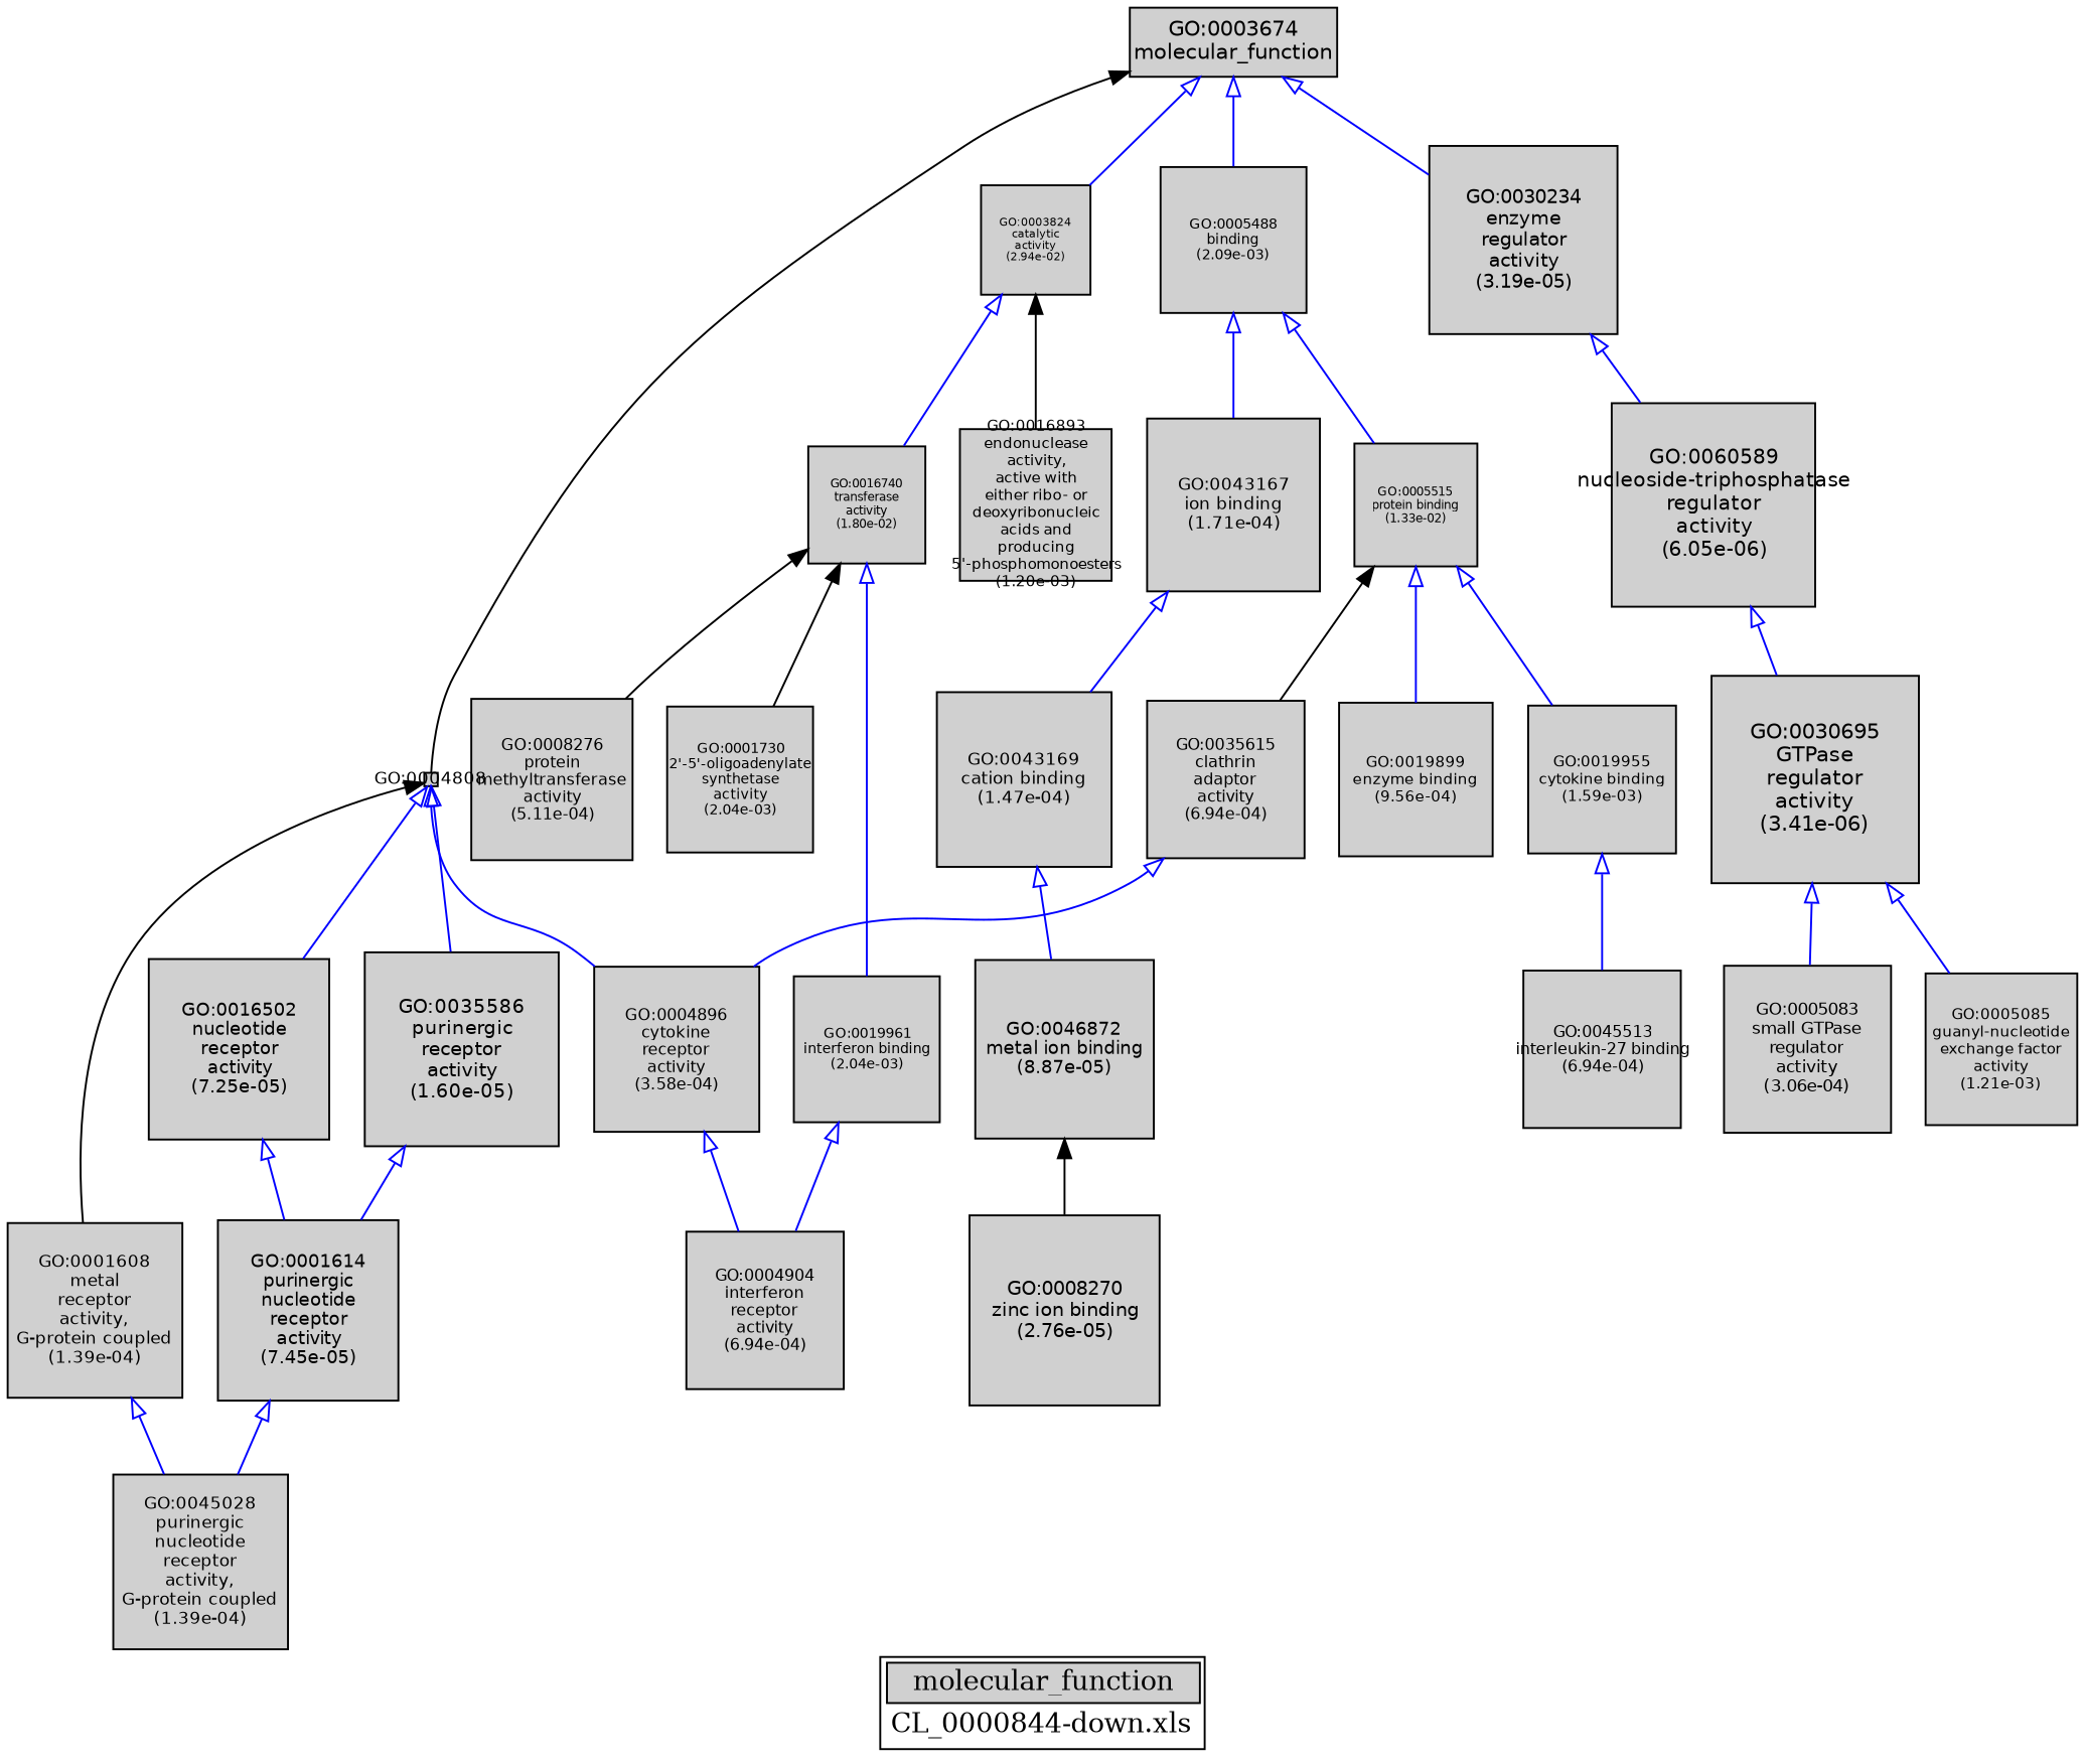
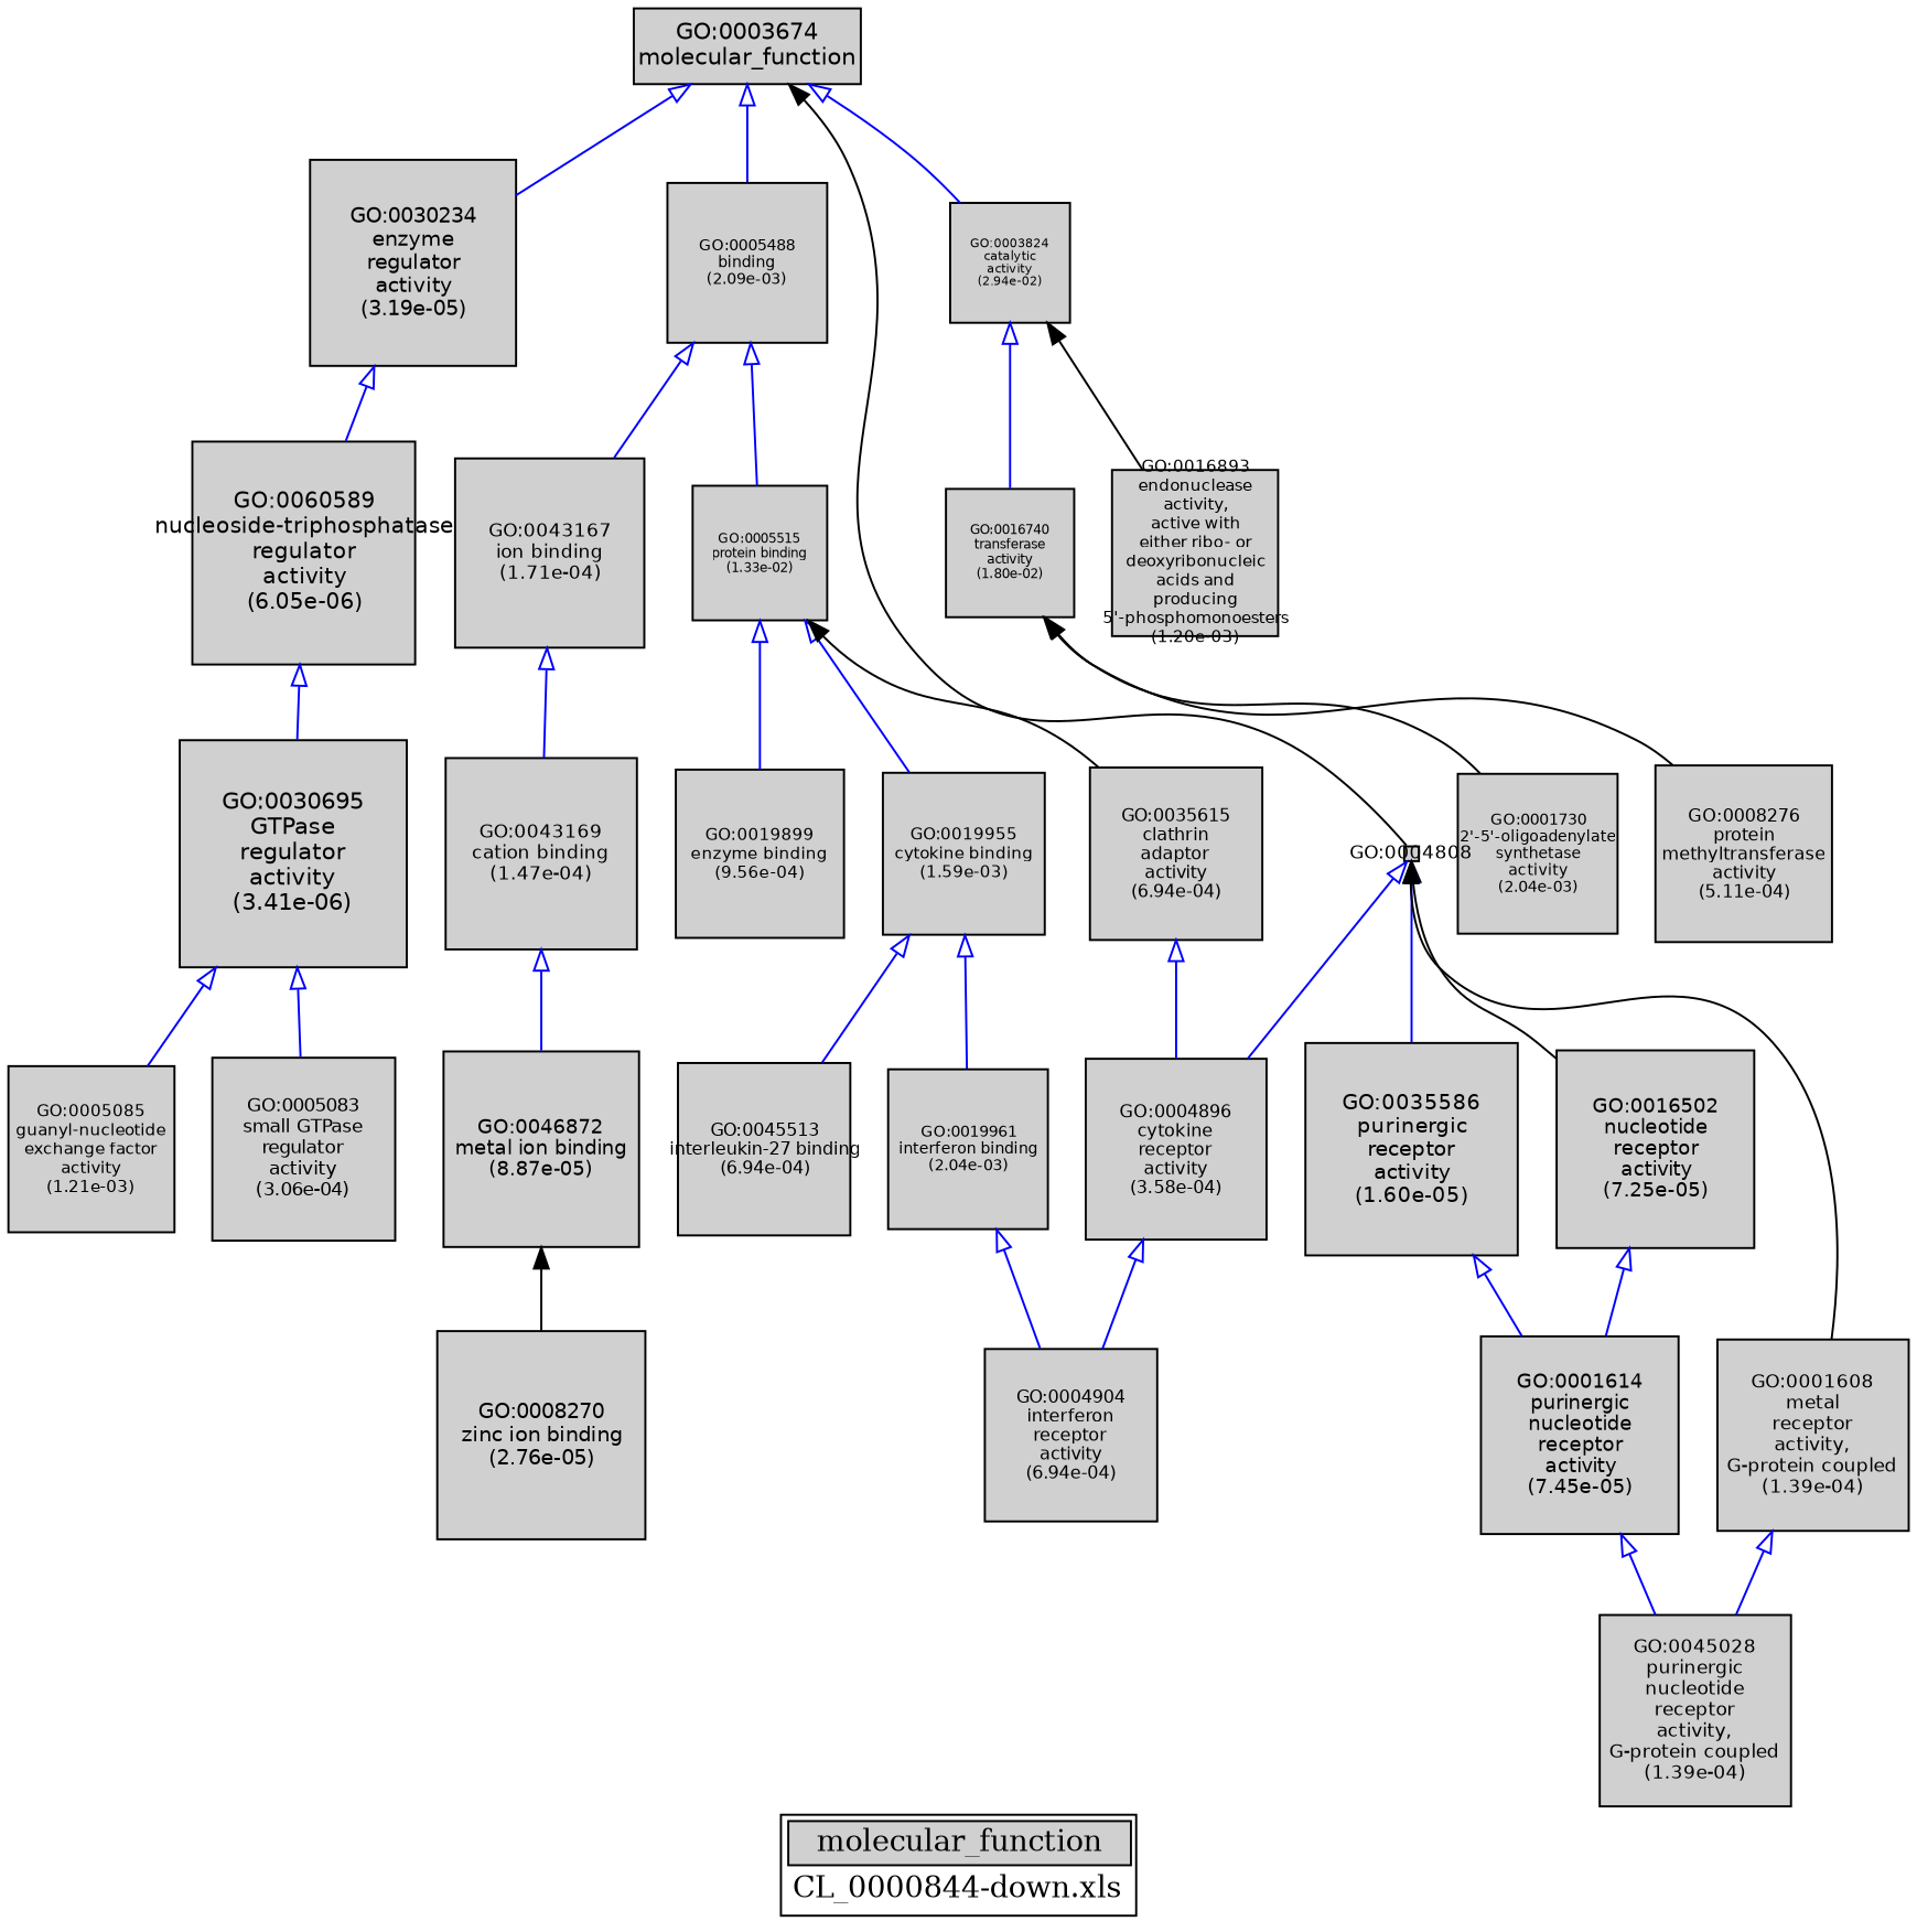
  digraph {
    bgcolor="#FFFFFF"
    label=<<TABLE COLOR="black" BGCOLOR="white"><TR><TD COLSPAN="2" BGCOLOR="#D0D0D0"><FONT COLOR="black">molecular_function</FONT></TD></TR><TR><TD BORDER="0">CL_0000844-down.xls</TD></TR></TABLE>>
    node [color=black fillcolor="#D0D0D0" fixedsize=true fontcolor=black fontname=Helvetica fontsize=8.22218109842 shape=box style=filled]
    edge [arrowtail=empty color=blue dir=back weight=5.0]
    n1 [fontsize=10.1180999355 height=1.40529165771 label=<<TABLE BORDER="0"><TR><TD>GO:0035586<BR/>purinergic<BR/>receptor<BR/>activity<BR/>(1.60e-05)</TD></TR></TABLE>> width=1.40529165771]
    n2 [fontsize=10.8 height=1.5 label=<<TABLE BORDER="0"><TR><TD>GO:0030695<BR/>GTPase<BR/>regulator<BR/>activity<BR/>(3.41e-06)</TD></TR></TABLE>> width=1.5]
    n3 [fontsize=9.07946587467 height=1.26103692704 label=<<TABLE BORDER="0"><TR><TD>GO:0045028<BR/>purinergic<BR/>nucleotide<BR/>receptor<BR/>activity,<BR/>G-protein coupled<BR/>(1.39e-04)</TD></TR></TABLE>> width=1.26103692704]
    n4 [fontsize=9.86530574286 height=1.37018135317 label=<<TABLE BORDER="0"><TR><TD>GO:0008270<BR/>zinc ion binding<BR/>(2.76e-05)</TD></TR></TABLE>> width=1.37018135317]
    n5 [fontsize=7.59172653475 height=1.05440646316 label=<<TABLE BORDER="0"><TR><TD>GO:0001730<BR/>2'-5'-oligoadenylate<BR/>synthetase<BR/>activity<BR/>(2.04e-03)</TD></TR></TABLE>> width=1.05440646316]
    n6 [fontsize=9.30430033496 height=1.29226393541 label=<<TABLE BORDER="0"><TR><TD>GO:0046872<BR/>metal ion binding<BR/>(8.87e-05)</TD></TR></TABLE>> width=1.29226393541]
    n7 [fontsize=9.79873803235 height=1.36093583783 label=<<TABLE BORDER="0"><TR><TD>GO:0030234<BR/>enzyme<BR/>regulator<BR/>activity<BR/>(3.19e-05)</TD></TR></TABLE>> width=1.36093583783]
    n8 [fontsize=7.57716821075 height=1.05238447372 label=<<TABLE BORDER="0"><TR><TD>GO:0005488<BR/>binding<BR/>(2.09e-03)</TD></TR></TABLE>> width=1.05238447372]
    n9 [fontsize=8.04047162253 height=1.1167321698 label=<<TABLE BORDER="0"><TR><TD>GO:0019899<BR/>enzyme binding<BR/>(9.56e-04)</TD></TR></TABLE>> width=1.1167321698]
    n10 [fontsize=7.90520969531 height=1.09794579102 label=<<TABLE BORDER="0"><TR><TD>GO:0005085<BR/>guanyl-nucleotide<BR/>exchange factor<BR/>activity<BR/>(1.21e-03)</TD></TR></TABLE>> width=1.09794579102]
    n11 [fontsize=8.97318195523 height=1.24627527156 label=<<TABLE BORDER="0"><TR><TD>GO:0043167<BR/>ion binding<BR/>(1.71e-04)</TD></TR></TABLE>> width=1.24627527156]
    n12 [fontsize=8.58581592671 height=1.19247443426 label=<<TABLE BORDER="0"><TR><TD>GO:0004896<BR/>cytokine<BR/>receptor<BR/>activity<BR/>(3.58e-04)</TD></TR></TABLE>> width=1.19247443426]
    n13 [fontsize=10.551894291 height=1.46554087375 label=<<TABLE BORDER="0"><TR><TD>GO:0060589<BR/>nucleoside-triphosphatase<BR/>regulator<BR/>activity<BR/>(6.05e-06)</TD></TR></TABLE>> width=1.46554087375]
    n14 [fontsize=9.07946587467 height=1.26103692704 label=<<TABLE BORDER="0"><TR><TD>GO:0001608<BR/>metal<BR/>receptor<BR/>activity,<BR/>G-protein coupled<BR/>(1.39e-04)</TD></TR></TABLE>> width=1.26103692704]
    n15 [fontsize=9.3905994683 height=1.30424992615 label=<<TABLE BORDER="0"><TR><TD>GO:0016502<BR/>nucleotide<BR/>receptor<BR/>activity<BR/>(7.25e-05)</TD></TR></TABLE>> width=1.30424992615]
    n16 [fontsize=7.74301744064 height=1.07541908898 label=<<TABLE BORDER="0"><TR><TD>GO:0019955<BR/>cytokine binding<BR/>(1.59e-03)</TD></TR></TABLE>> width=1.07541908898]
    n17 [height=1.141969597 label=<<TABLE BORDER="0"><TR><TD>GO:0045513<BR/>interleukin-27 binding<BR/>(6.94e-04)</TD></TR></TABLE>> width=1.141969597]
    n18 [height=1.141969597 label=<<TABLE BORDER="0"><TR><TD>GO:0004904<BR/>interferon<BR/>receptor<BR/>activity<BR/>(6.94e-04)</TD></TR></TABLE>> width=1.141969597]
    n19 [fontsize=7.59172653475 height=1.05440646316 label=<<TABLE BORDER="0"><TR><TD>GO:0019961<BR/>interferon binding<BR/>(2.04e-03)</TD></TR></TABLE>> width=1.05440646316]
    n20 [fontsize=8.66819013428 height=1.20391529643 label=<<TABLE BORDER="0"><TR><TD>GO:0005083<BR/>small GTPase<BR/>regulator<BR/>activity<BR/>(3.06e-04)</TD></TR></TABLE>> width=1.20391529643]
    n21 [fontsize=8.39167581243 height=1.1655105295 label=<<TABLE BORDER="0"><TR><TD>GO:0008276<BR/>protein<BR/>methyltransferase<BR/>activity<BR/>(5.11e-04)</TD></TR></TABLE>> width=1.1655105295]
    n22 [fontsize=9 height=0.100027007745 label="GO:0004808" width=0.100027007745]
    n23 [fontsize=6.12873637124 height=0.851213384894 label=<<TABLE BORDER="0"><TR><TD>GO:0016740<BR/>transferase<BR/>activity<BR/>(1.80e-02)</TD></TR></TABLE>> width=0.851213384894]
    n24 [height=1.141969597 label=<<TABLE BORDER="0"><TR><TD>GO:0035615<BR/>clathrin<BR/>adaptor<BR/>activity<BR/>(6.94e-04)</TD></TR></TABLE>> width=1.141969597]
    n25 [fontsize=9.05228934694 height=1.2572624093 label=<<TABLE BORDER="0"><TR><TD>GO:0043169<BR/>cation binding<BR/>(1.47e-04)</TD></TR></TABLE>> width=1.2572624093]
    n26 [fontsize=7.90905811467 height=1.0984802937 label=<<TABLE BORDER="0"><TR><TD>GO:0016893<BR/>endonuclease<BR/>activity,<BR/>active with<BR/>either ribo- or<BR/>deoxyribonucleic<BR/>acids and<BR/>producing<BR/>5'-phosphomonoesters<BR/>(1.20e-03)</TD></TR></TABLE>> width=1.0984802937]
    n27 [fontsize=9.3905994683 height=1.30424992615 label=<<TABLE BORDER="0"><TR><TD>GO:0001614<BR/>purinergic<BR/>nucleotide<BR/>receptor<BR/>activity<BR/>(7.45e-05)</TD></TR></TABLE>> width=1.30424992615]
    n28 [fontsize=10.8 label=<<TABLE BORDER="0"><TR><TD>GO:0003674<BR/>molecular_function</TD></TR></TABLE>> width=1.5]
    n29 [fontsize=6.35183021818 height=0.882198641414 label=<<TABLE BORDER="0"><TR><TD>GO:0005515<BR/>protein binding<BR/>(1.33e-02)</TD></TR></TABLE>> width=0.882198641414]
    n30 [fontsize=5.7479364785 height=0.798324510902 label=<<TABLE BORDER="0"><TR><TD>GO:0003824<BR/>catalytic<BR/>activity<BR/>(2.94e-02)</TD></TR></TABLE>> width=0.798324510902]
    subgraph sub_1 {
      n1
      n2
      n3
      n4
      n5
      n6
      n7
      n8
      n9
      n10
      n11
      n12
      n13
      n14
      n15
      n16
      n17
      n18
      n19
      n20
      n21
      n22
      n23
      n24
      n25
      n26
      n27
      n28
      n29
      n30
    }
    subgraph sub_2 {
      n4
      n5
      n21
      n24
      n26
      subgraph sub_3 {
        subgraph sub_4 {
        }
        subgraph sub_5 {
        }
      }
      subgraph sub_6 {
      }
      subgraph sub_7 {
        n1
        n2
        n3
        n6
        n7
        n8
        n9
        n10
        n11
        n12
        n13
        n14
        n15
        n16
        n17
        n18
        n19
        n20
        n22
        n23
        n25
        n27
        n28
        n29
        n30
      }
    }
    n1 -> n27
    n2 -> n10
    n2 -> n20
    n6 -> n4 [weight=1 arrowtail="" color=""]
    n7 -> n13
    n8 -> n11
    n8 -> n29
    n11 -> n25
    n12 -> n18
    n13 -> n2
    n14 -> n3
    n15 -> n27
    n16 -> n17
-   n23 -> n19
+   n16 -> n19
    n19 -> n18
    n22 -> n1
    n22 -> n12
    n22 -> n14 [weight=1 arrowtail="" color=""]
-   n22 -> n15
+   n22 -> n15 [color=black]
    n23 -> n5 [weight=1 arrowtail="" color=""]
    n23 -> n21 [weight=1 arrowtail="" color=""]
    n24 -> n12
    n25 -> n6
    n27 -> n3
    n28 -> n7
    n28 -> n8
    n28 -> n22 [weight=1 arrowtail="" color=""]
    n28 -> n30
    n29 -> n9
    n29 -> n16
    n29 -> n24 [weight=1 arrowtail="" color=""]
    n30 -> n23
    n30 -> n26 [weight=1 arrowtail="" color=""]
  }
